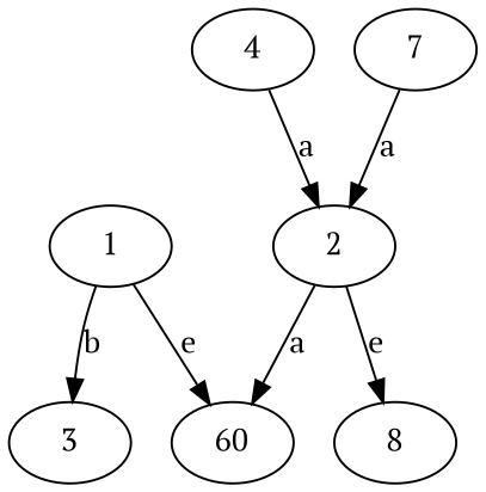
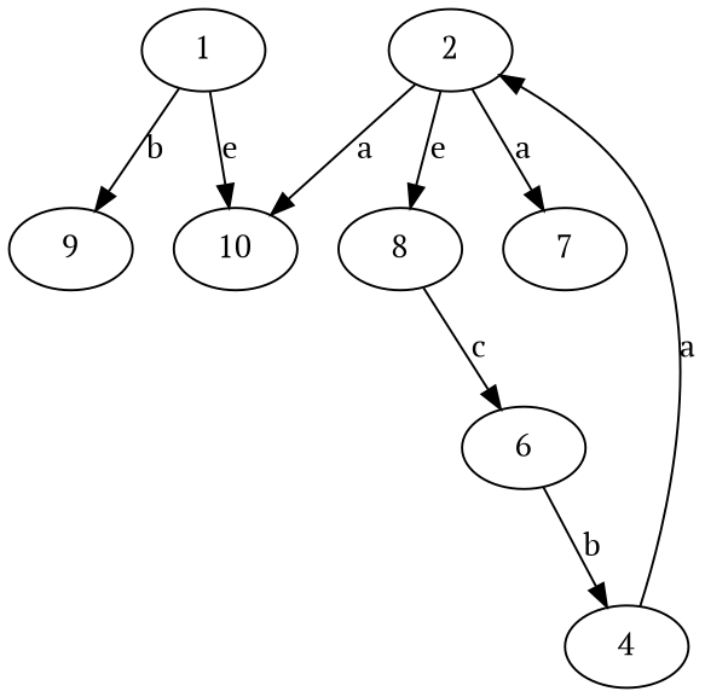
  strict digraph {
    fontname="PT Serif"
    node [fontname="PT Serif"]
    edge [fontname="PT Serif"]
    1
-   3
-   10 [label=60]
+   3 [label=9]
+   10
    2
    8
+   6
    4
    n8 [label=7]
    1 -> 3 [label=b]
    1 -> 10 [label=e]
    2 -> 10 [label=a]
    2 -> 8 [label=e]
+   8 -> 6 [label=c]
+   6 -> 4 [label=b]
    4 -> 2 [label=a]
-   n8 -> 2 [label=a]
+   2 -> n8 [label=a]
  }
